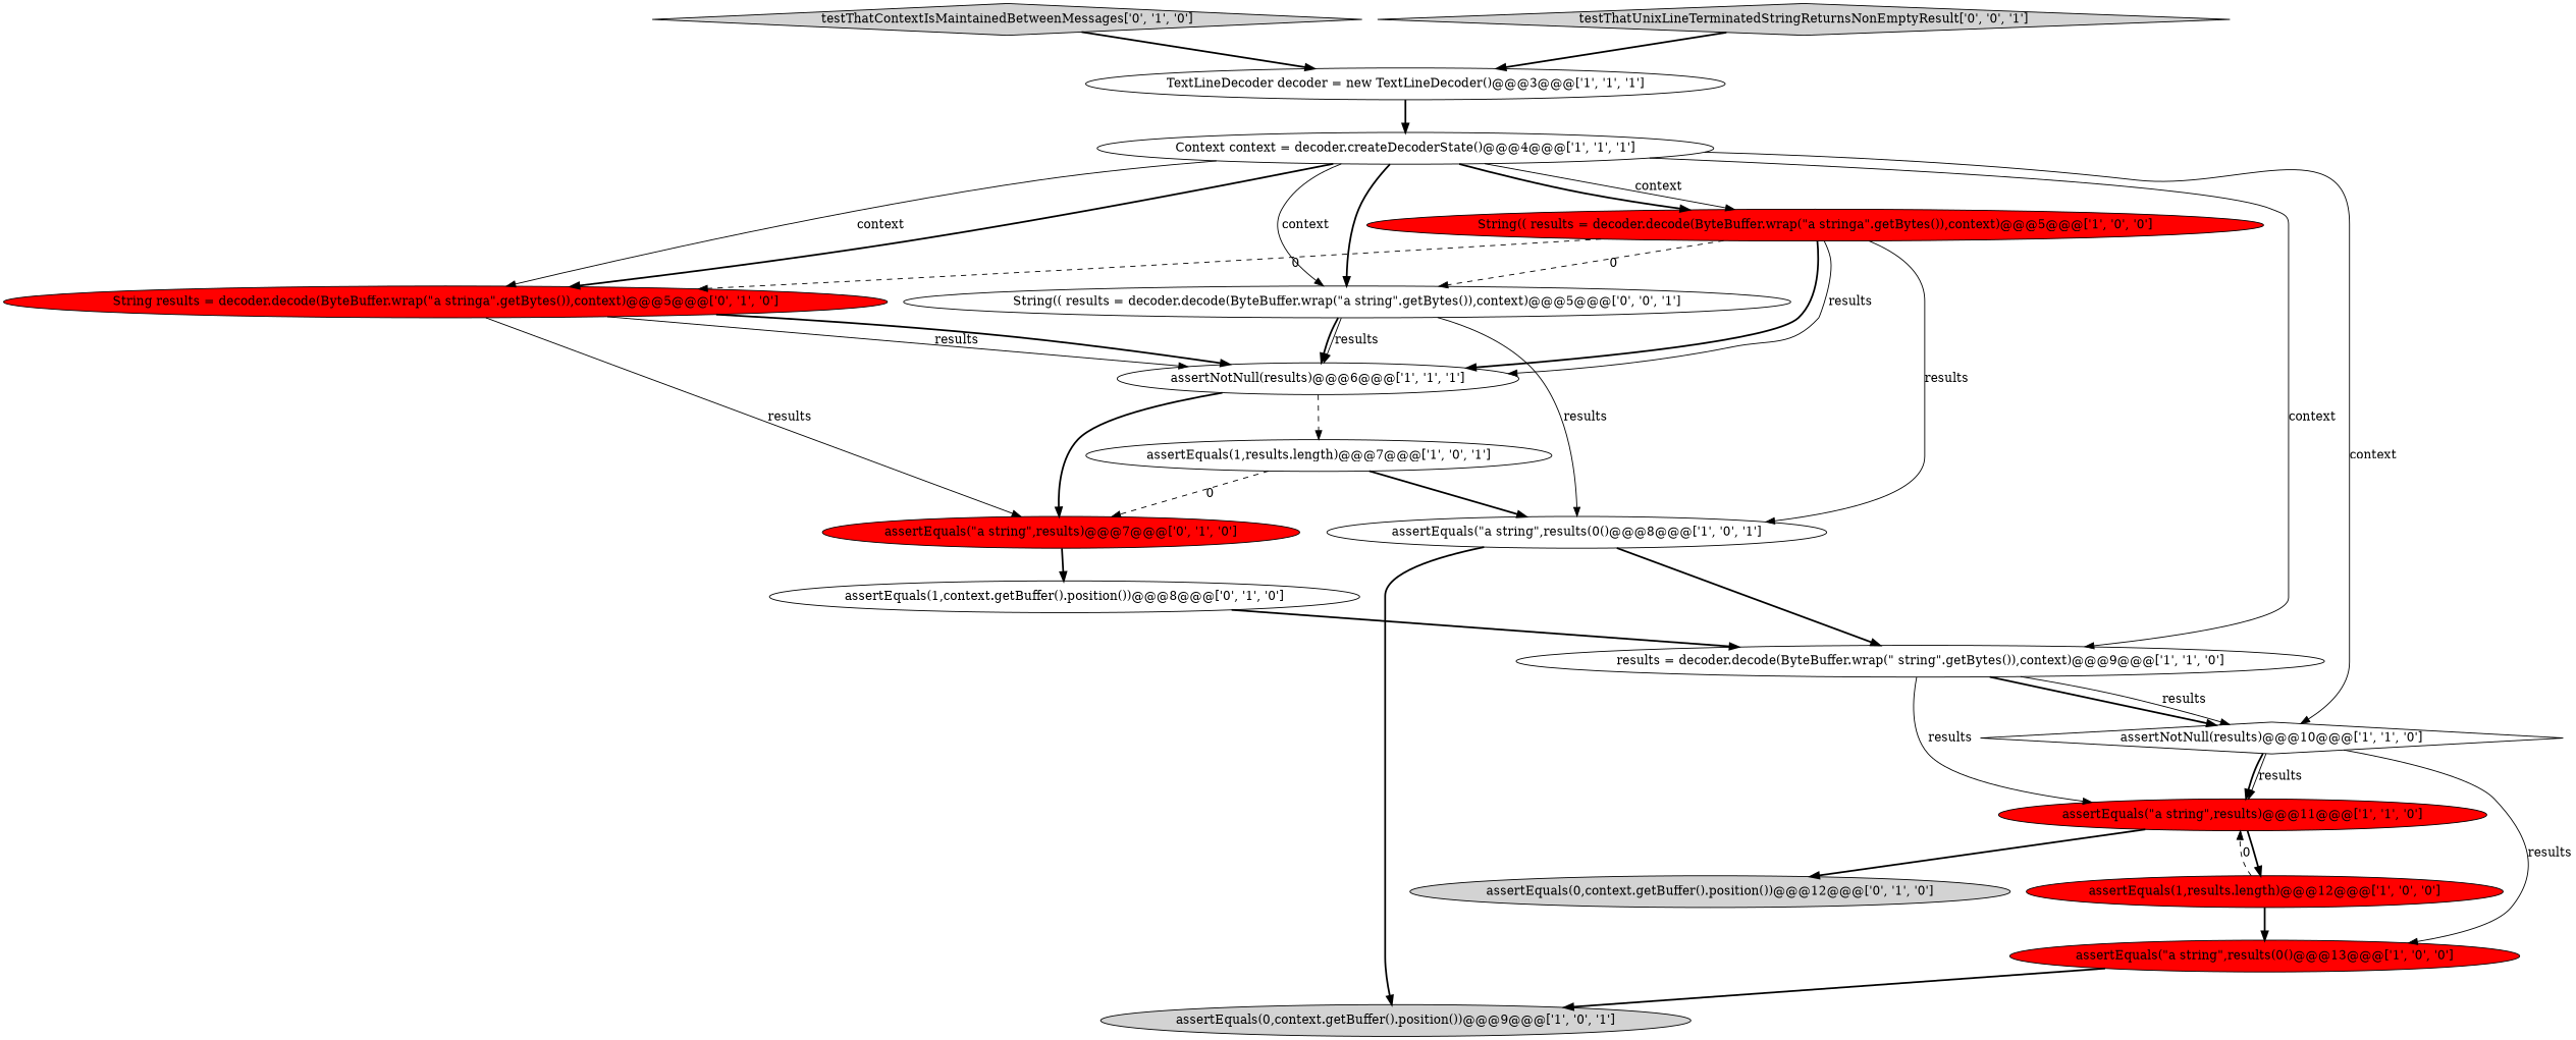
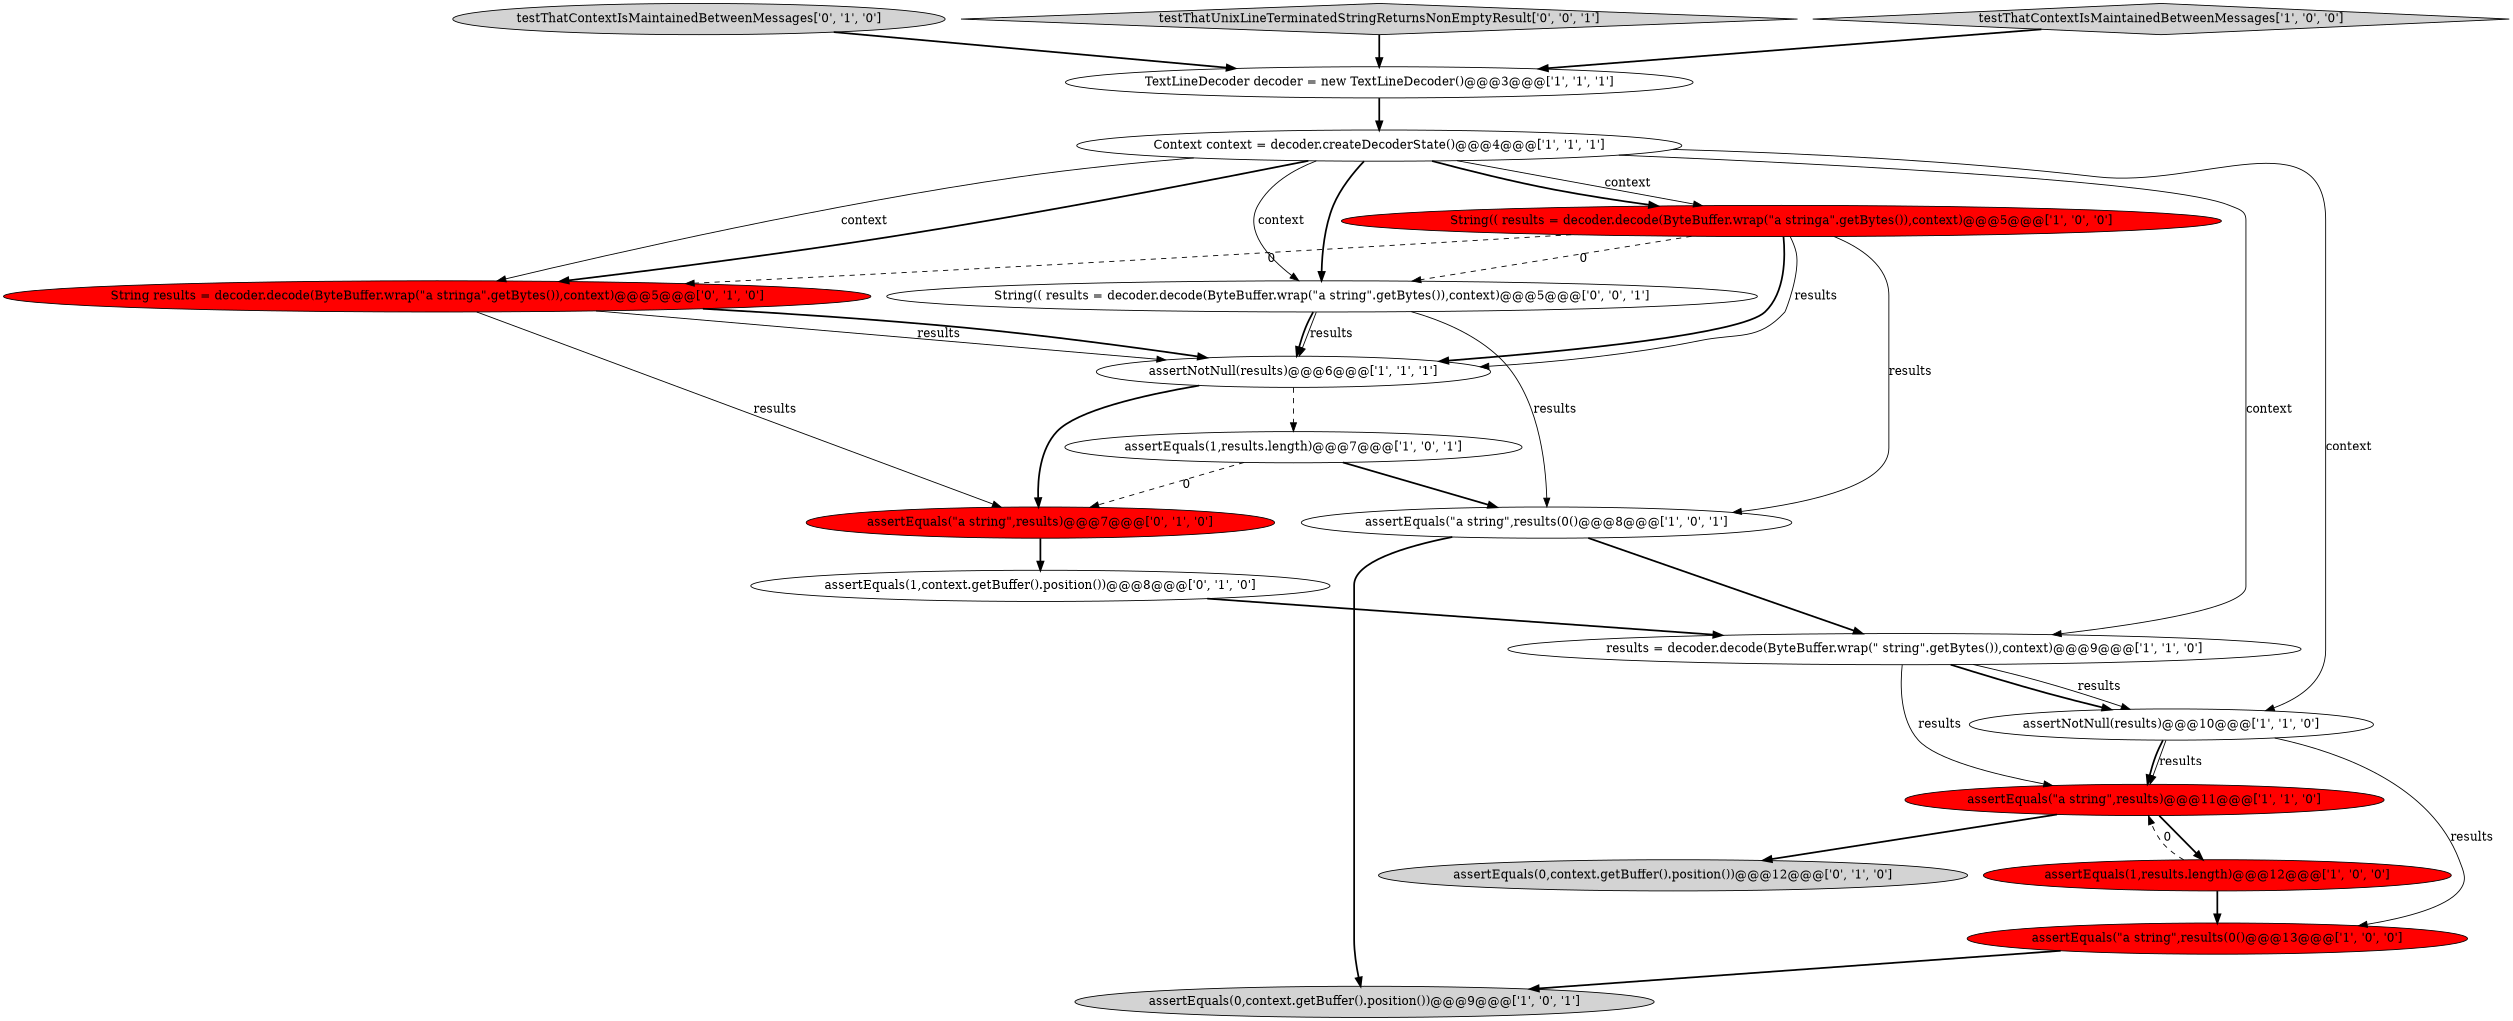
  digraph {
    node [fillcolor=white shape=ellipse style=filled]
    edge [style=bold]
    n1 [label="results = decoder.decode(ByteBuffer.wrap(\" string\".getBytes()),context)@@@9@@@['1', '1', '0']"]
    n2 [fillcolor=red label="assertEquals(\"a string\",results)@@@11@@@['1', '1', '0']"]
-   n3 [label="assertNotNull(results)@@@10@@@['1', '1', '0']" shape=diamond]
+   n3 [label="assertNotNull(results)@@@10@@@['1', '1', '0']"]
    n4 [fillcolor=red label="assertEquals(1,results.length)@@@12@@@['1', '0', '0']"]
    n5 [fillcolor=lightgray label="assertEquals(0,context.getBuffer().position())@@@12@@@['0', '1', '0']"]
    n6 [fillcolor=red label="assertEquals(\"a string\",results(0()@@@13@@@['1', '0', '0']"]
    n7 [fillcolor=lightgray label="assertEquals(0,context.getBuffer().position())@@@9@@@['1', '0', '1']"]
    n8 [label="assertNotNull(results)@@@6@@@['1', '1', '1']"]
    n9 [label="assertEquals(1,results.length)@@@7@@@['1', '0', '1']"]
    n10 [fillcolor=red label="assertEquals(\"a string\",results)@@@7@@@['0', '1', '0']"]
    n11 [label="assertEquals(\"a string\",results(0()@@@8@@@['1', '0', '1']"]
    n12 [label="assertEquals(1,context.getBuffer().position())@@@8@@@['0', '1', '0']"]
-   n13 [fillcolor=lightgray label="testThatContextIsMaintainedBetweenMessages['0', '1', '0']" shape=diamond]
+   n13 [fillcolor=lightgray label="testThatContextIsMaintainedBetweenMessages['0', '1', '0']"]
    n14 [label="TextLineDecoder decoder = new TextLineDecoder()@@@3@@@['1', '1', '1']"]
    n15 [label="Context context = decoder.createDecoderState()@@@4@@@['1', '1', '1']"]
    n16 [fillcolor=red label="String results = decoder.decode(ByteBuffer.wrap(\"a stringa\".getBytes()),context)@@@5@@@['0', '1', '0']"]
    n17 [label="String(( results = decoder.decode(ByteBuffer.wrap(\"a string\".getBytes()),context)@@@5@@@['0', '0', '1']"]
    n18 [fillcolor=lightgray label="testThatUnixLineTerminatedStringReturnsNonEmptyResult['0', '0', '1']" shape=diamond]
    n19 [fillcolor=red label="String(( results = decoder.decode(ByteBuffer.wrap(\"a stringa\".getBytes()),context)@@@5@@@['1', '0', '0']"]
+   n20 [fillcolor=lightgray label="testThatContextIsMaintainedBetweenMessages['1', '0', '0']" shape=diamond]
    n1 -> n2 [label=results style=solid]
    n1 -> n3
    n1 -> n3 [label=results style=solid]
    n2 -> n4
    n2 -> n5
    n3 -> n2 [label=results style=solid]
    n3 -> n2
    n3 -> n6 [label=results style=solid]
    n4 -> n2 [label=0 style=dashed]
    n4 -> n6
    n6 -> n7
    n8 -> n9 [style=dashed]
    n8 -> n10
    n9 -> n10 [label=0 style=dashed]
    n9 -> n11
    n10 -> n12
    n11 -> n1
    n11 -> n7
    n12 -> n1
    n13 -> n14
    n14 -> n15
    n15 -> n1 [label=context style=solid]
    n15 -> n3 [label=context style=solid]
    n15 -> n16 [label=context style=solid]
    n15 -> n16
    n15 -> n17 [label=context style=solid]
    n15 -> n17
    n15 -> n19
    n15 -> n19 [label=context style=solid]
    n16 -> n8 [label=results style=solid]
    n16 -> n8
    n16 -> n10 [label=results style=solid]
    n17 -> n8
    n17 -> n8 [label=results style=solid]
    n17 -> n11 [label=results style=solid]
    n18 -> n14
    n19 -> n8
    n19 -> n8 [label=results style=solid]
    n19 -> n11 [label=results style=solid]
    n19 -> n16 [label=0 style=dashed]
    n19 -> n17 [label=0 style=dashed]
+   n20 -> n14
  }
